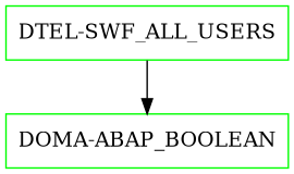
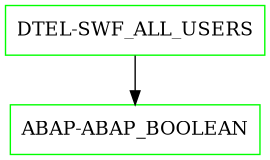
  digraph {
    node [color=green shape=box]
    "DTEL-SWF_ALL_USERS"
-   "DOMA-ABAP_BOOLEAN"
+   "DOMA-ABAP_BOOLEAN" [label="ABAP-ABAP_BOOLEAN"]
    "DTEL-SWF_ALL_USERS" -> "DOMA-ABAP_BOOLEAN"
  }
